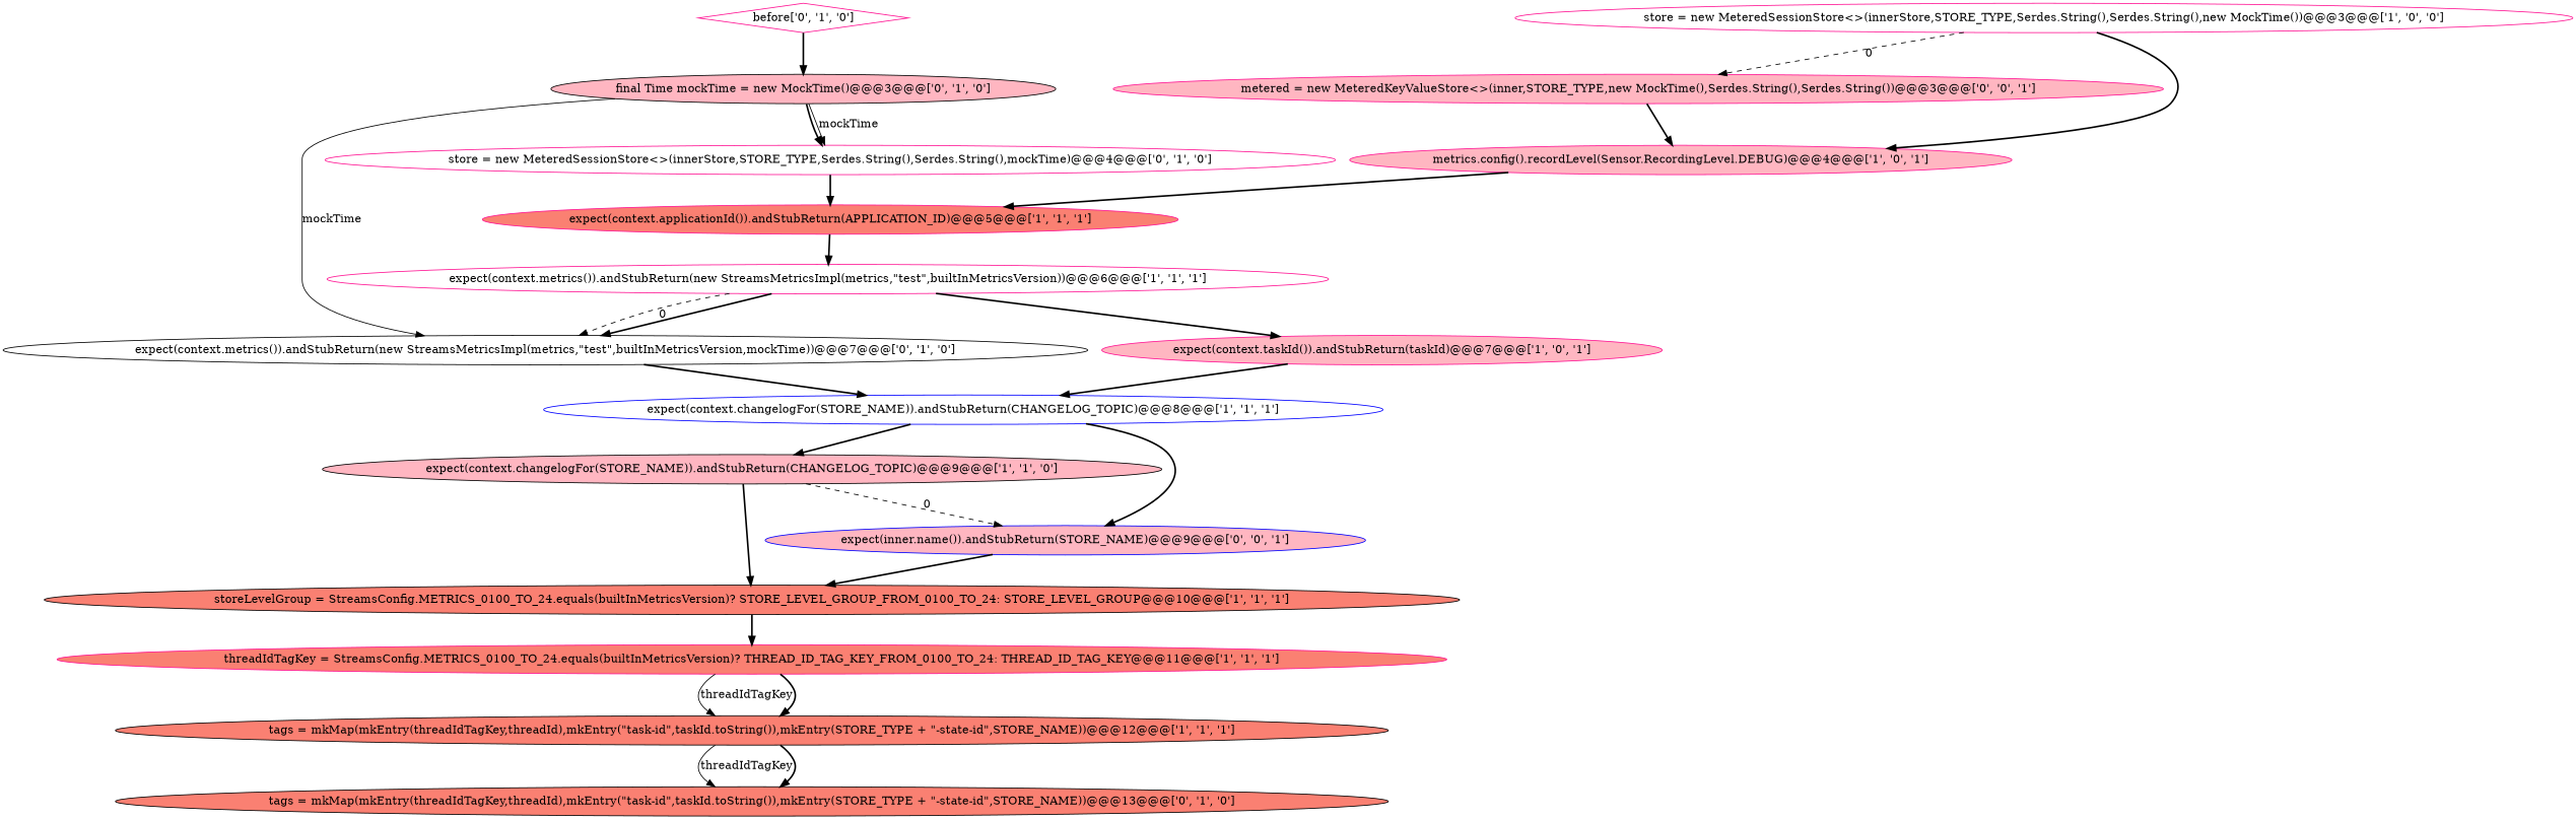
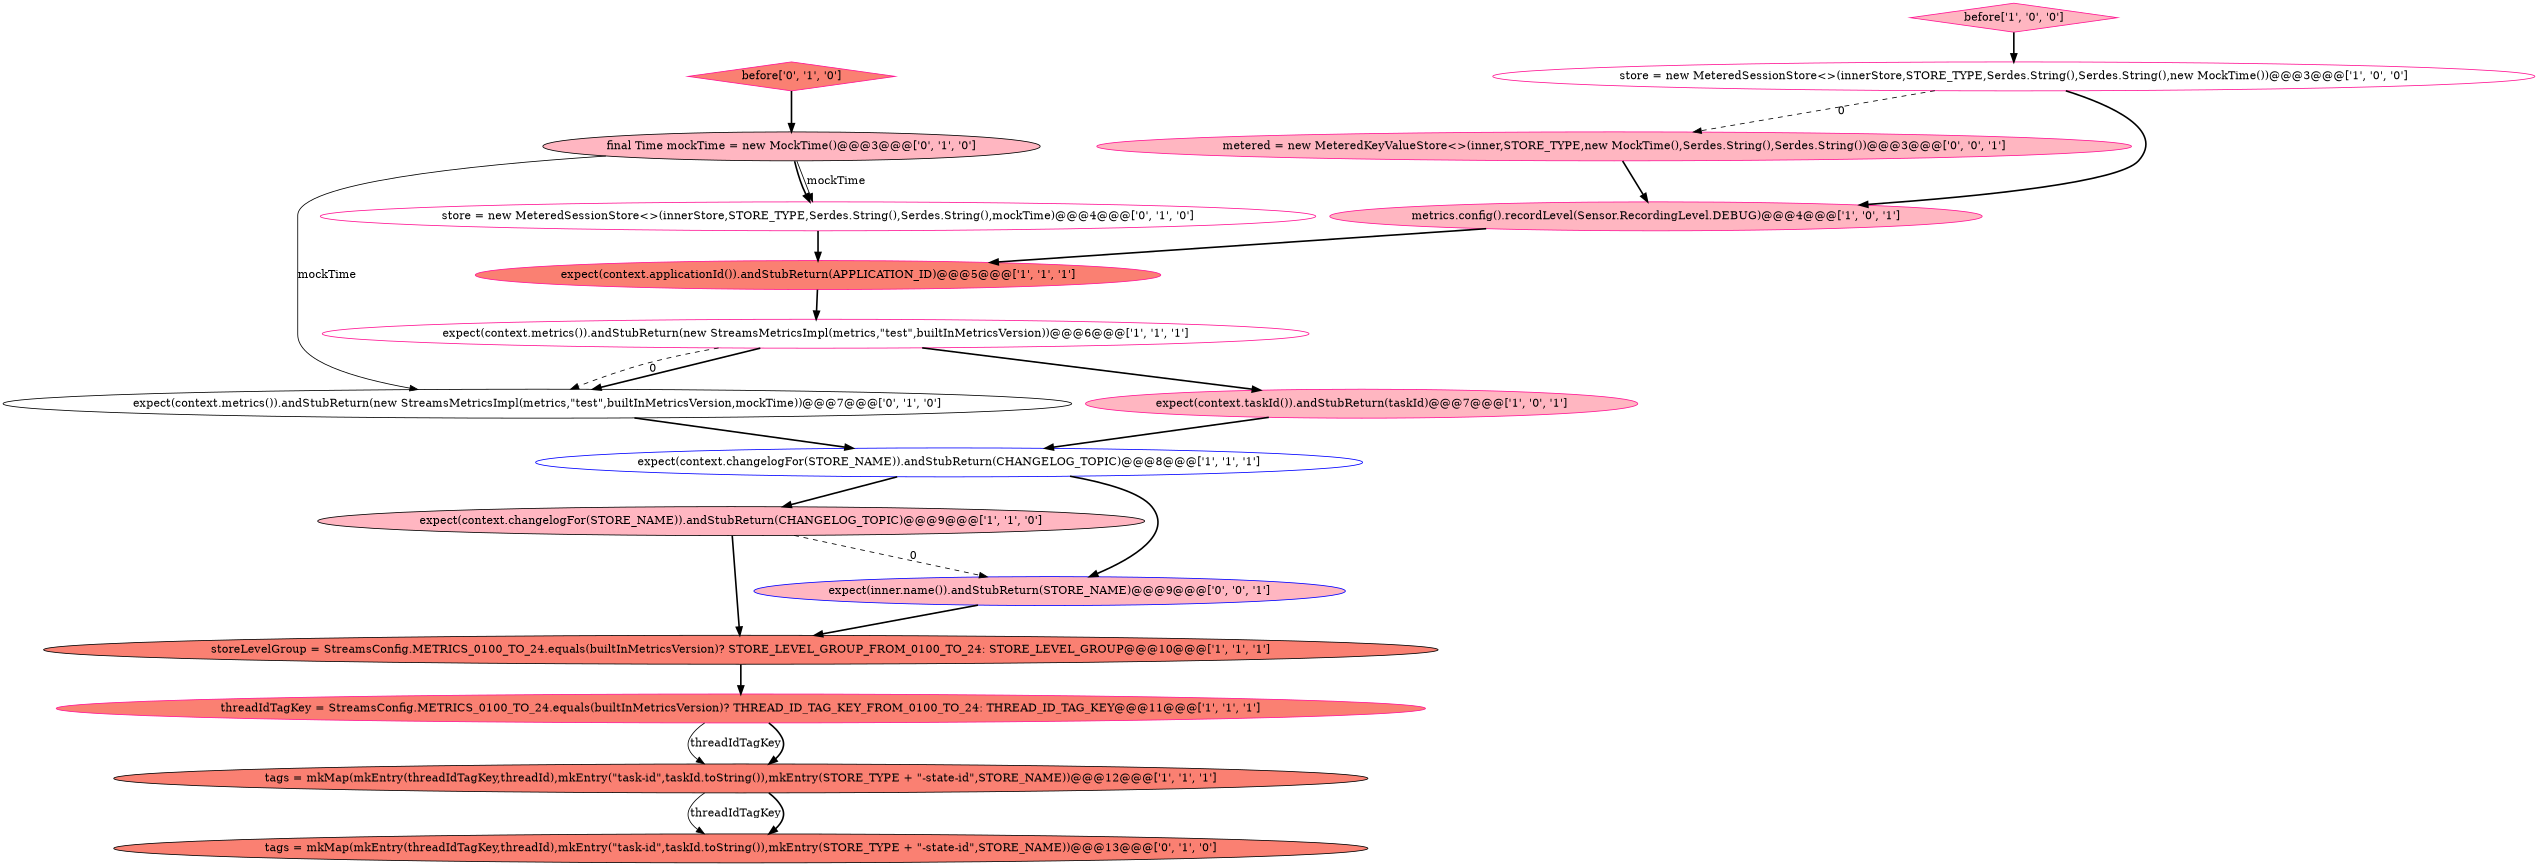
  digraph {
    node [color=deeppink fillcolor=lightpink shape=ellipse style=filled]
    edge [style=bold]
    n1 [fillcolor=white label="store = new MeteredSessionStore<>(innerStore,STORE_TYPE,Serdes.String(),Serdes.String(),mockTime)@@@4@@@['0', '1', '0']"]
    n2 [fillcolor=salmon label="expect(context.applicationId()).andStubReturn(APPLICATION_ID)@@@5@@@['1', '1', '1']"]
    n3 [fillcolor=white label="expect(context.metrics()).andStubReturn(new StreamsMetricsImpl(metrics,\"test\",builtInMetricsVersion))@@@6@@@['1', '1', '1']"]
    n4 [label="metrics.config().recordLevel(Sensor.RecordingLevel.DEBUG)@@@4@@@['1', '0', '1']"]
    n5 [color=black fillcolor=salmon label="storeLevelGroup = StreamsConfig.METRICS_0100_TO_24.equals(builtInMetricsVersion)? STORE_LEVEL_GROUP_FROM_0100_TO_24: STORE_LEVEL_GROUP@@@10@@@['1', '1', '1']"]
    n6 [fillcolor=salmon label="threadIdTagKey = StreamsConfig.METRICS_0100_TO_24.equals(builtInMetricsVersion)? THREAD_ID_TAG_KEY_FROM_0100_TO_24: THREAD_ID_TAG_KEY@@@11@@@['1', '1', '1']"]
    n7 [color=black fillcolor=salmon label="tags = mkMap(mkEntry(threadIdTagKey,threadId),mkEntry(\"task-id\",taskId.toString()),mkEntry(STORE_TYPE + \"-state-id\",STORE_NAME))@@@12@@@['1', '1', '1']"]
    n8 [color=black fillcolor=salmon label="tags = mkMap(mkEntry(threadIdTagKey,threadId),mkEntry(\"task-id\",taskId.toString()),mkEntry(STORE_TYPE + \"-state-id\",STORE_NAME))@@@13@@@['0', '1', '0']"]
    n9 [color=black label="expect(context.changelogFor(STORE_NAME)).andStubReturn(CHANGELOG_TOPIC)@@@9@@@['1', '1', '0']"]
    n10 [color=blue label="expect(inner.name()).andStubReturn(STORE_NAME)@@@9@@@['0', '0', '1']"]
-   n11 [fillcolor=white label="before['0', '1', '0']" shape=diamond]
+   n11 [fillcolor=salmon label="before['0', '1', '0']" shape=diamond]
    n12 [color=black label="final Time mockTime = new MockTime()@@@3@@@['0', '1', '0']"]
    n13 [color=black fillcolor=white label="expect(context.metrics()).andStubReturn(new StreamsMetricsImpl(metrics,\"test\",builtInMetricsVersion,mockTime))@@@7@@@['0', '1', '0']"]
    n14 [color=blue fillcolor=white label="expect(context.changelogFor(STORE_NAME)).andStubReturn(CHANGELOG_TOPIC)@@@8@@@['1', '1', '1']"]
    n15 [label="expect(context.taskId()).andStubReturn(taskId)@@@7@@@['1', '0', '1']"]
    n16 [label="metered = new MeteredKeyValueStore<>(inner,STORE_TYPE,new MockTime(),Serdes.String(),Serdes.String())@@@3@@@['0', '0', '1']"]
    n17 [fillcolor=white label="store = new MeteredSessionStore<>(innerStore,STORE_TYPE,Serdes.String(),Serdes.String(),new MockTime())@@@3@@@['1', '0', '0']"]
+   n18 [label="before['1', '0', '0']" shape=diamond]
    n1 -> n2
    n2 -> n3
    n3 -> n13
    n3 -> n13 [label=0 style=dashed]
    n3 -> n15
    n4 -> n2
    n5 -> n6
    n6 -> n7 [label=threadIdTagKey style=solid]
    n6 -> n7
    n7 -> n8 [label=threadIdTagKey style=solid]
    n7 -> n8
    n9 -> n5
    n9 -> n10 [label=0 style=dashed]
    n10 -> n5
    n11 -> n12
    n12 -> n1
    n12 -> n1 [label=mockTime style=solid]
    n12 -> n13 [label=mockTime style=solid]
    n13 -> n14
    n14 -> n9
    n14 -> n10
    n15 -> n14
    n16 -> n4
    n17 -> n4
    n17 -> n16 [label=0 style=dashed]
+   n18 -> n17
  }
